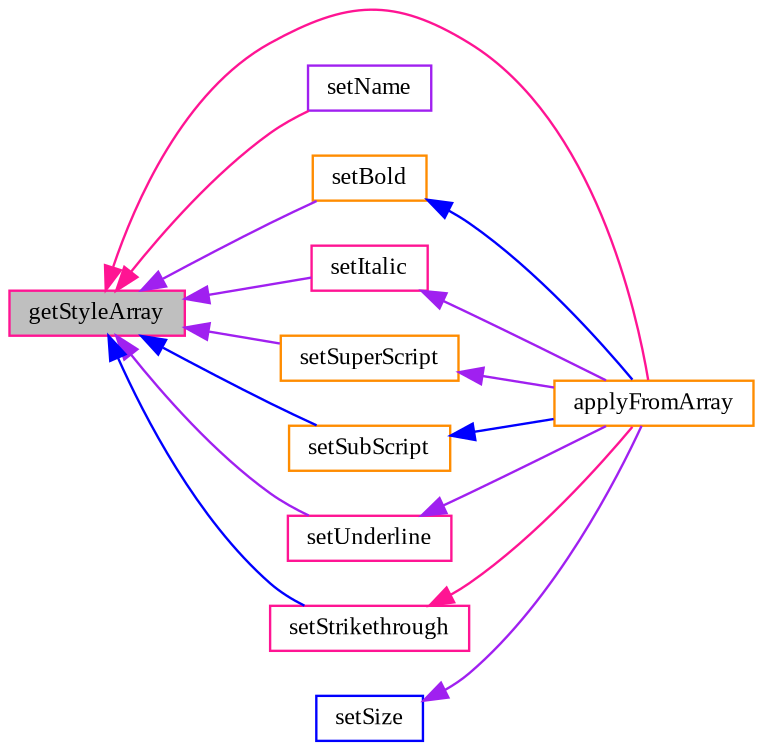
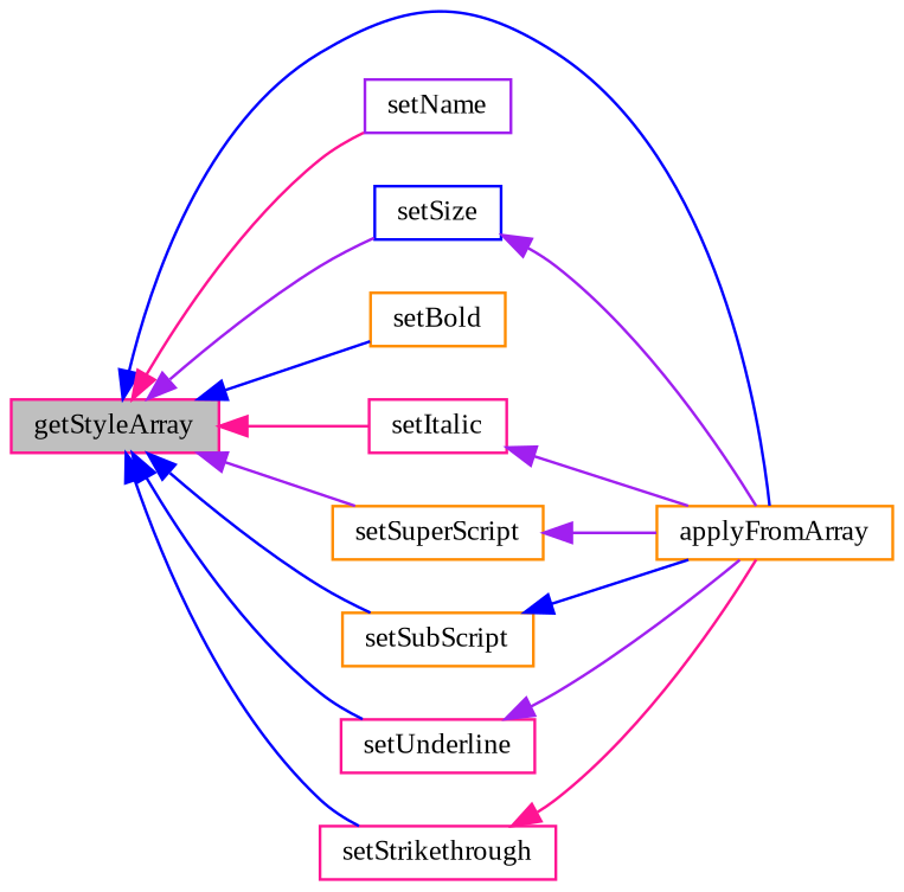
  digraph {
    fontname="Liberation Serif"
    rankdir=LR
    node [color=deeppink fillcolor=white fontname="Liberation Serif" fontsize=10 shape=record style=filled]
    edge [color=purple dir=back fontname="Liberation Serif" fontsize=10 labelfontname=Helvetica labelfontsize=10 style=solid]
    n1 [fillcolor=grey75 fontcolor=black height=0.2 label=getStyleArray width=0.4]
    n2 [color=darkorange height=0.2 label=applyFromArray width=0.4]
    n3 [color=purple height=0.2 label=setName width=0.4]
    n4 [color=blue height=0.2 label=setSize width=0.4]
    n5 [color=darkorange height=0.2 label=setBold width=0.4]
    n6 [height=0.2 label=setItalic width=0.4]
    n7 [color=darkorange height=0.2 label=setSuperScript width=0.4]
    n8 [color=darkorange height=0.2 label=setSubScript width=0.4]
    n9 [height=0.2 label=setUnderline width=0.4]
    n10 [height=0.2 label=setStrikethrough width=0.4]
-   n1 -> n2 [color=deeppink]
+   n1 -> n2 [color=blue]
    n1 -> n3 [color=deeppink]
-   n1 -> n5
-   n1 -> n6
+   n1 -> n4
+   n1 -> n5 [color=blue]
+   n1 -> n6 [color=deeppink]
    n1 -> n7
    n1 -> n8 [color=blue]
-   n1 -> n9
+   n1 -> n9 [color=blue]
    n1 -> n10 [color=blue]
    n4 -> n2
-   n5 -> n2 [color=blue]
    n6 -> n2
    n7 -> n2
    n8 -> n2 [color=blue]
    n9 -> n2
    n10 -> n2 [color=deeppink]
  }
